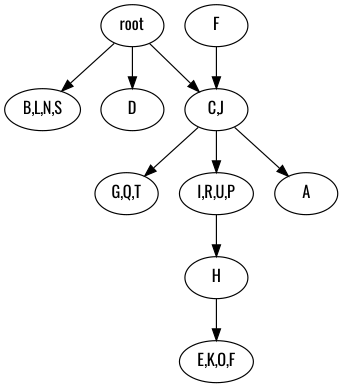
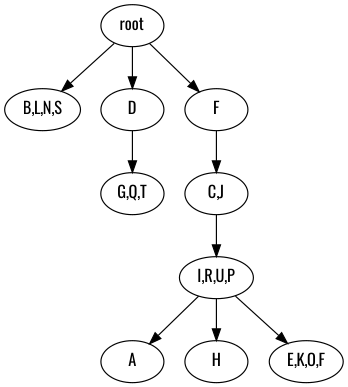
  strict digraph {
    fontname=Oswald
    node [fontname=Oswald]
    edge [fontname=Oswald]
    n1 [label=root]
    n2 [label="B,L,N,S"]
    n3 [label="C,J"]
    n4 [label=D]
    n5 [label="G,Q,T"]
    n6 [label="I,R,U,P"]
    n7 [label=F]
    n8 [label=A]
    n9 [label=H]
    n10 [label="E,K,O,F"]
    n1 -> n2
-   n1 -> n3
+   n1 -> n7
    n1 -> n4
-   n3 -> n5
+   n4 -> n5
    n3 -> n6
-   n3 -> n8
+   n6 -> n8
    n6 -> n9
    n7 -> n3
-   n9 -> n10
+   n6 -> n10
  }
